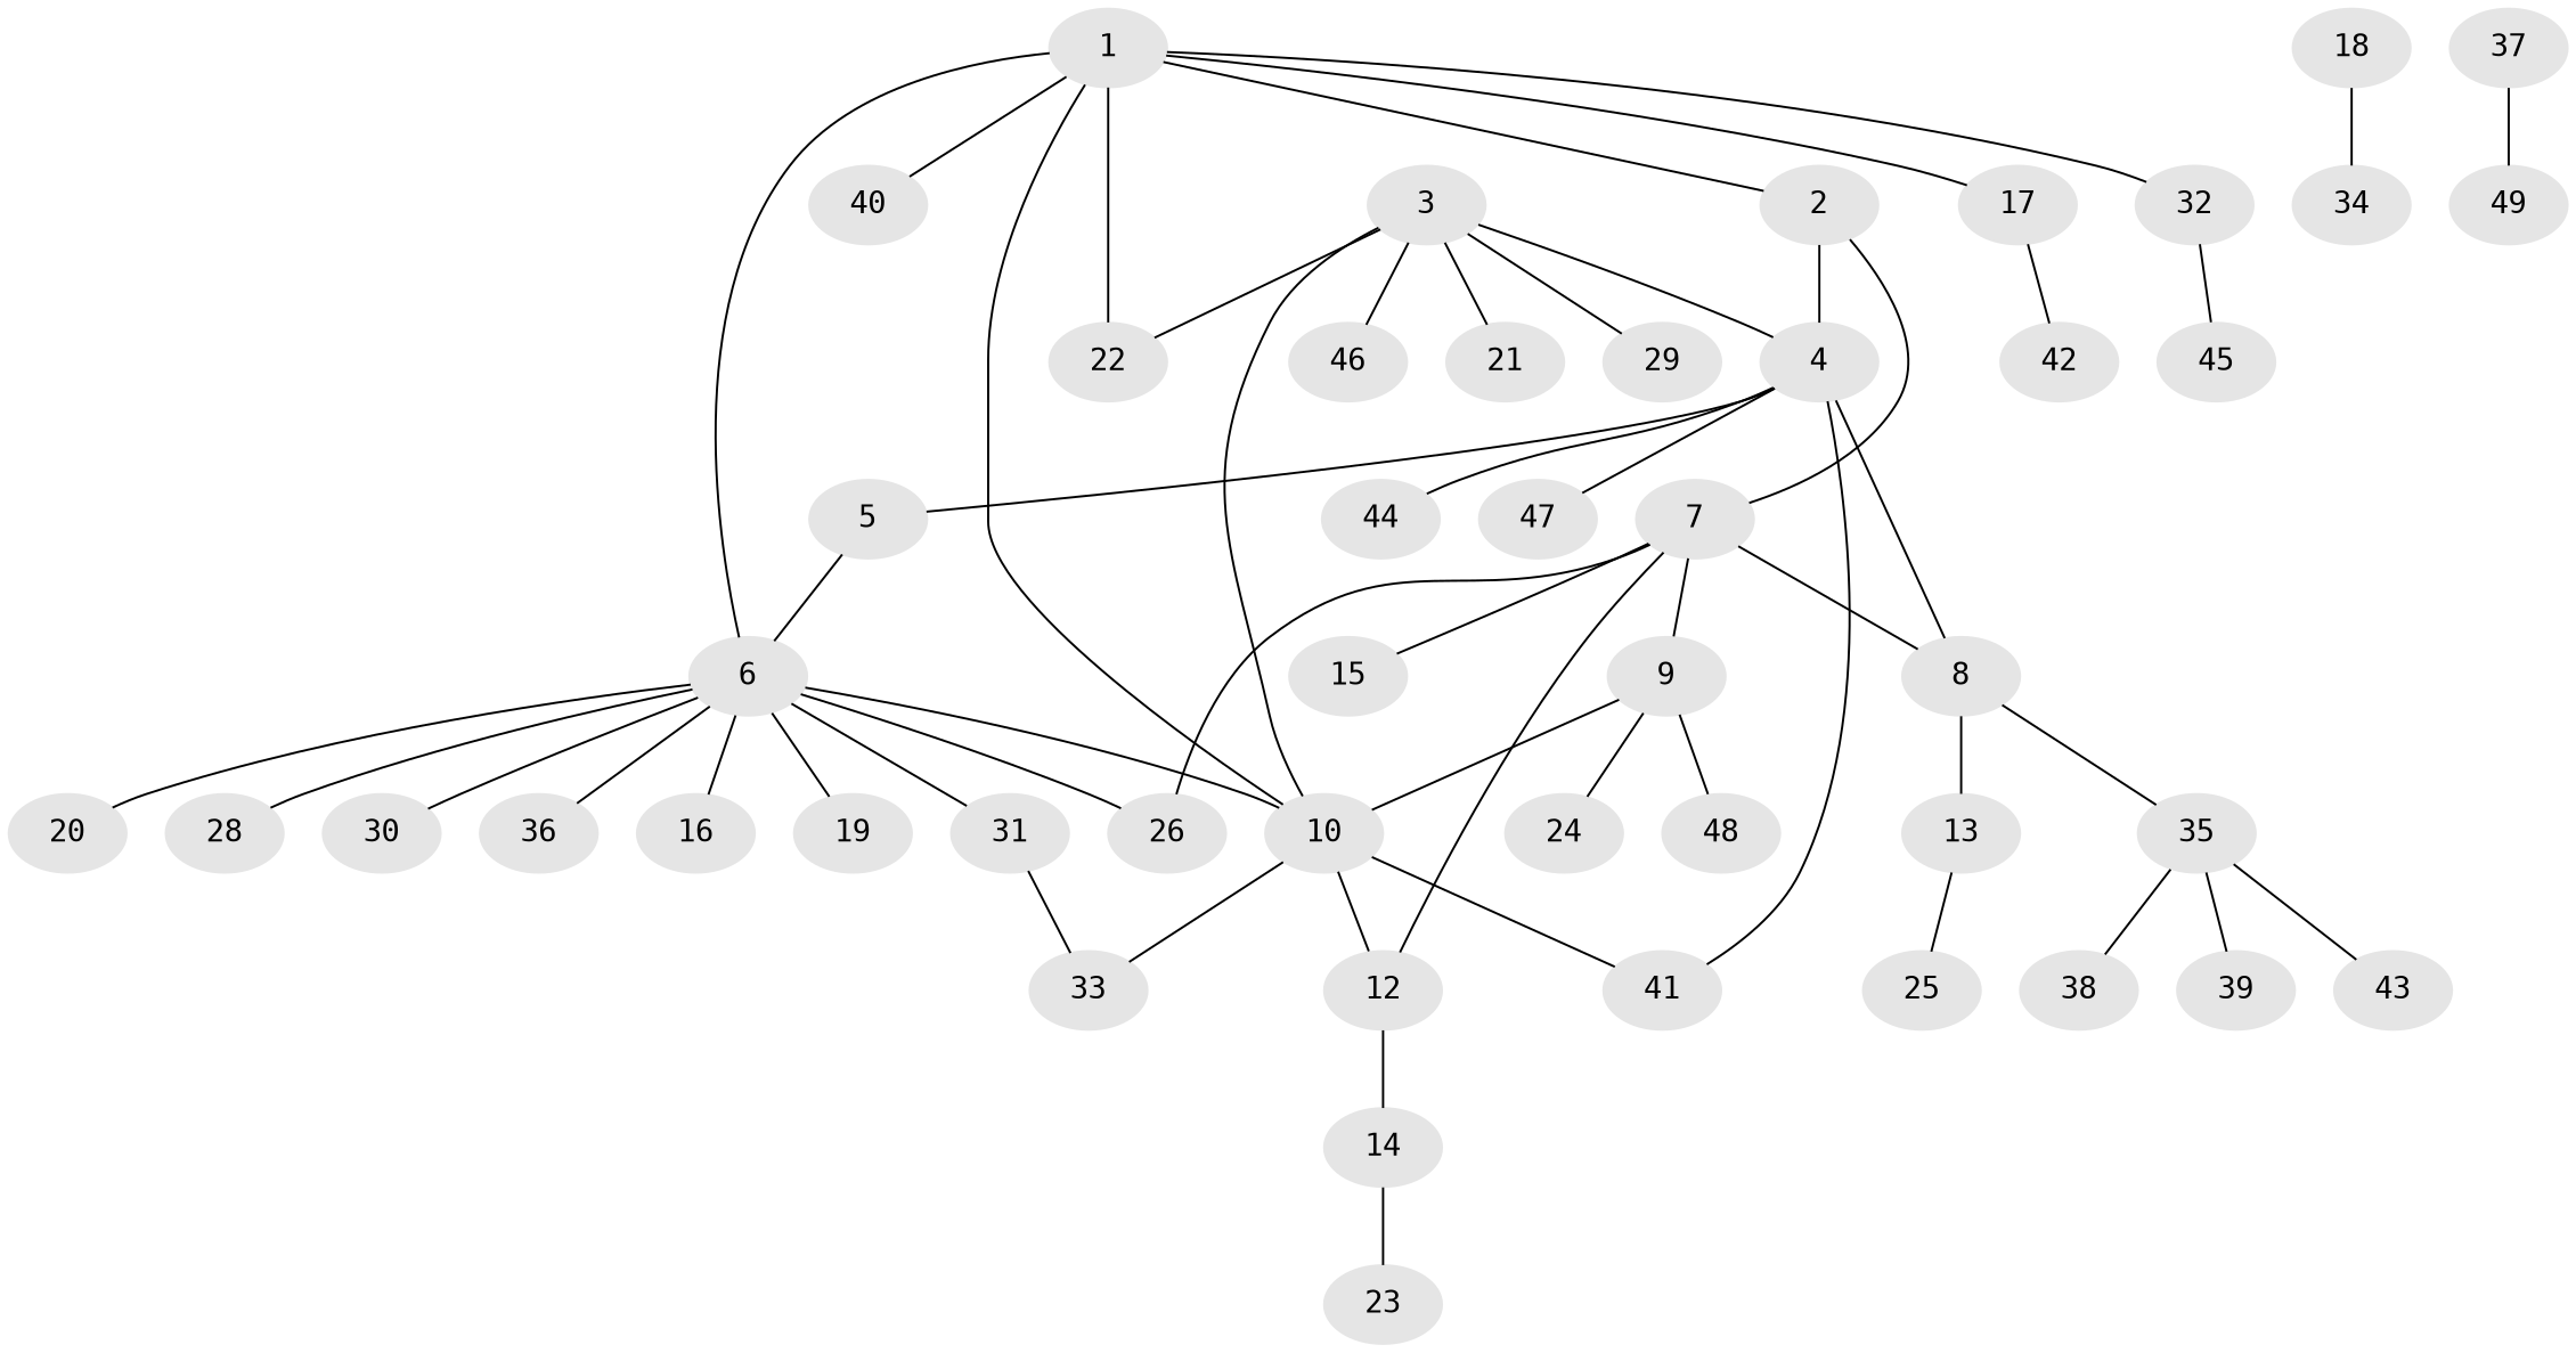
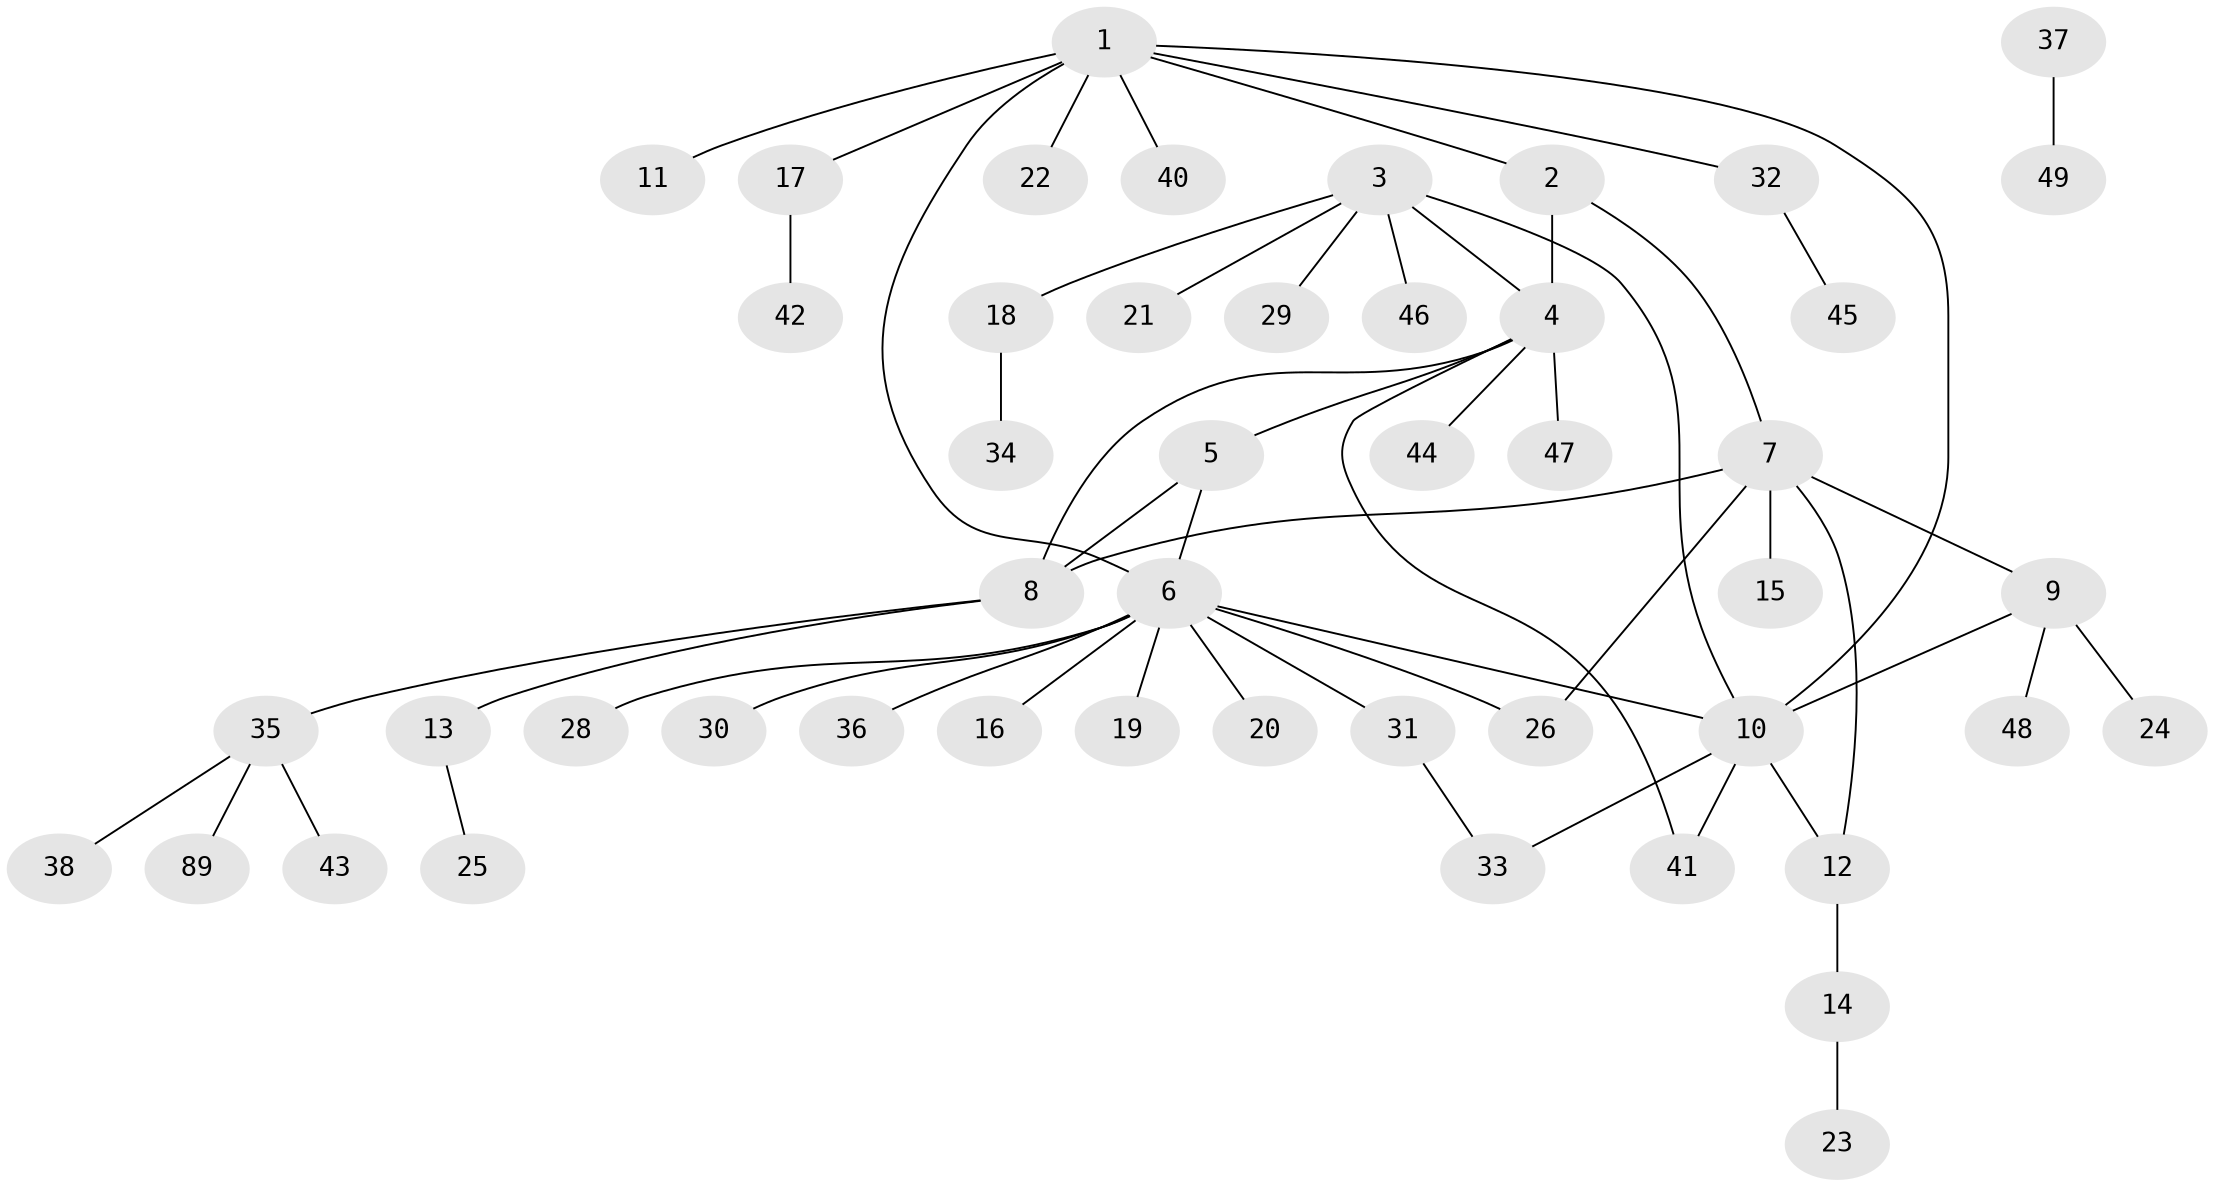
  graph {
    fontname="DejaVu Sans Mono"
    node [color=gray90 fontname="DejaVu Sans Mono" style=filled]
    edge [fontname="DejaVu Sans Mono"]
    1
    2
    6
    10
+   11
    17
    22
    32
    40
    4
    7
    16
    19
    20
    26
    28
    30
    31
    36
    41
    12
    33
    42
    45
    5
    8
    44
    47
    9
    15
    3
    18
    21
    29
    46
    34
    13
    35
    24
    48
    14
    25
    38
-   39
+   39 [label=89]
    43
    23
    37
    49
    1 -- 2
    1 -- 6
    1 -- 10
+   1 -- 11
    1 -- 17
    1 -- 22
    1 -- 32
    1 -- 40
    2 -- 4
    2 -- 7
    6 -- 10
    6 -- 16
    6 -- 19
    6 -- 20
    6 -- 26
    6 -- 28
    6 -- 30
    6 -- 31
    6 -- 36
    10 -- 41
    10 -- 12
    10 -- 33
    17 -- 42
    32 -- 45
    4 -- 41
    4 -- 5
    4 -- 8
    4 -- 44
    4 -- 47
    7 -- 26
    7 -- 12
    7 -- 8
    7 -- 9
    7 -- 15
    31 -- 33
    12 -- 14
    5 -- 6
+   5 -- 8
    8 -- 13
    8 -- 35
    9 -- 10
    9 -- 24
    9 -- 48
    3 -- 10
    3 -- 4
-   3 -- 22
+   3 -- 18
    3 -- 21
    3 -- 29
    3 -- 46
    18 -- 34
    13 -- 25
    35 -- 38
    35 -- 39
    35 -- 43
    14 -- 23
    37 -- 49
  }
